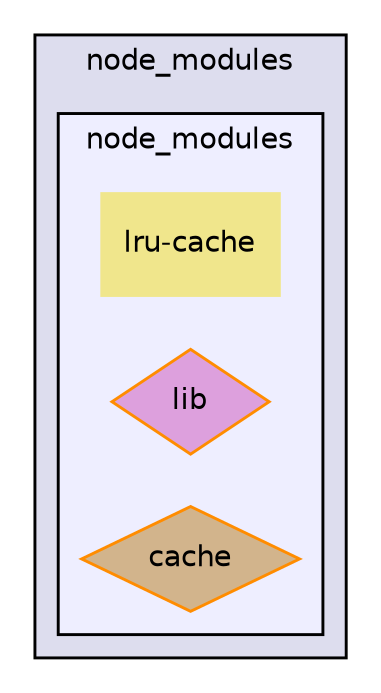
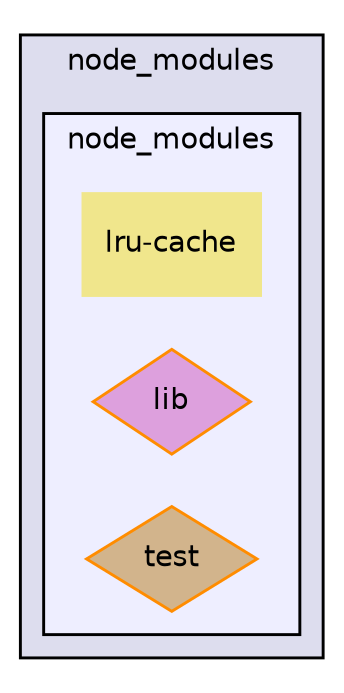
  digraph {
    compound=true
    rankdir=LR
    node [fontname=Helvetica fontsize=10 shape=diamond style=filled color=darkorange]
    n1 [label="lru-cache" shape=plaintext fillcolor=khaki]
    n2 [fillcolor=plum label=lib]
-   n3 [fillcolor=tan label=cache]
+   n3 [fillcolor=tan label=test]
    subgraph cluster_1 {
      bgcolor="#ddddee"
      fontname=Helvetica
      fontsize=10
      label=node_modules
      pencolor=black
      subgraph cluster_2 {
        bgcolor="#eeeeff"
        fontname=Helvetica
        fontsize=10
        pencolor=black
        n1
        n2
        n3
      }
    }
  }
